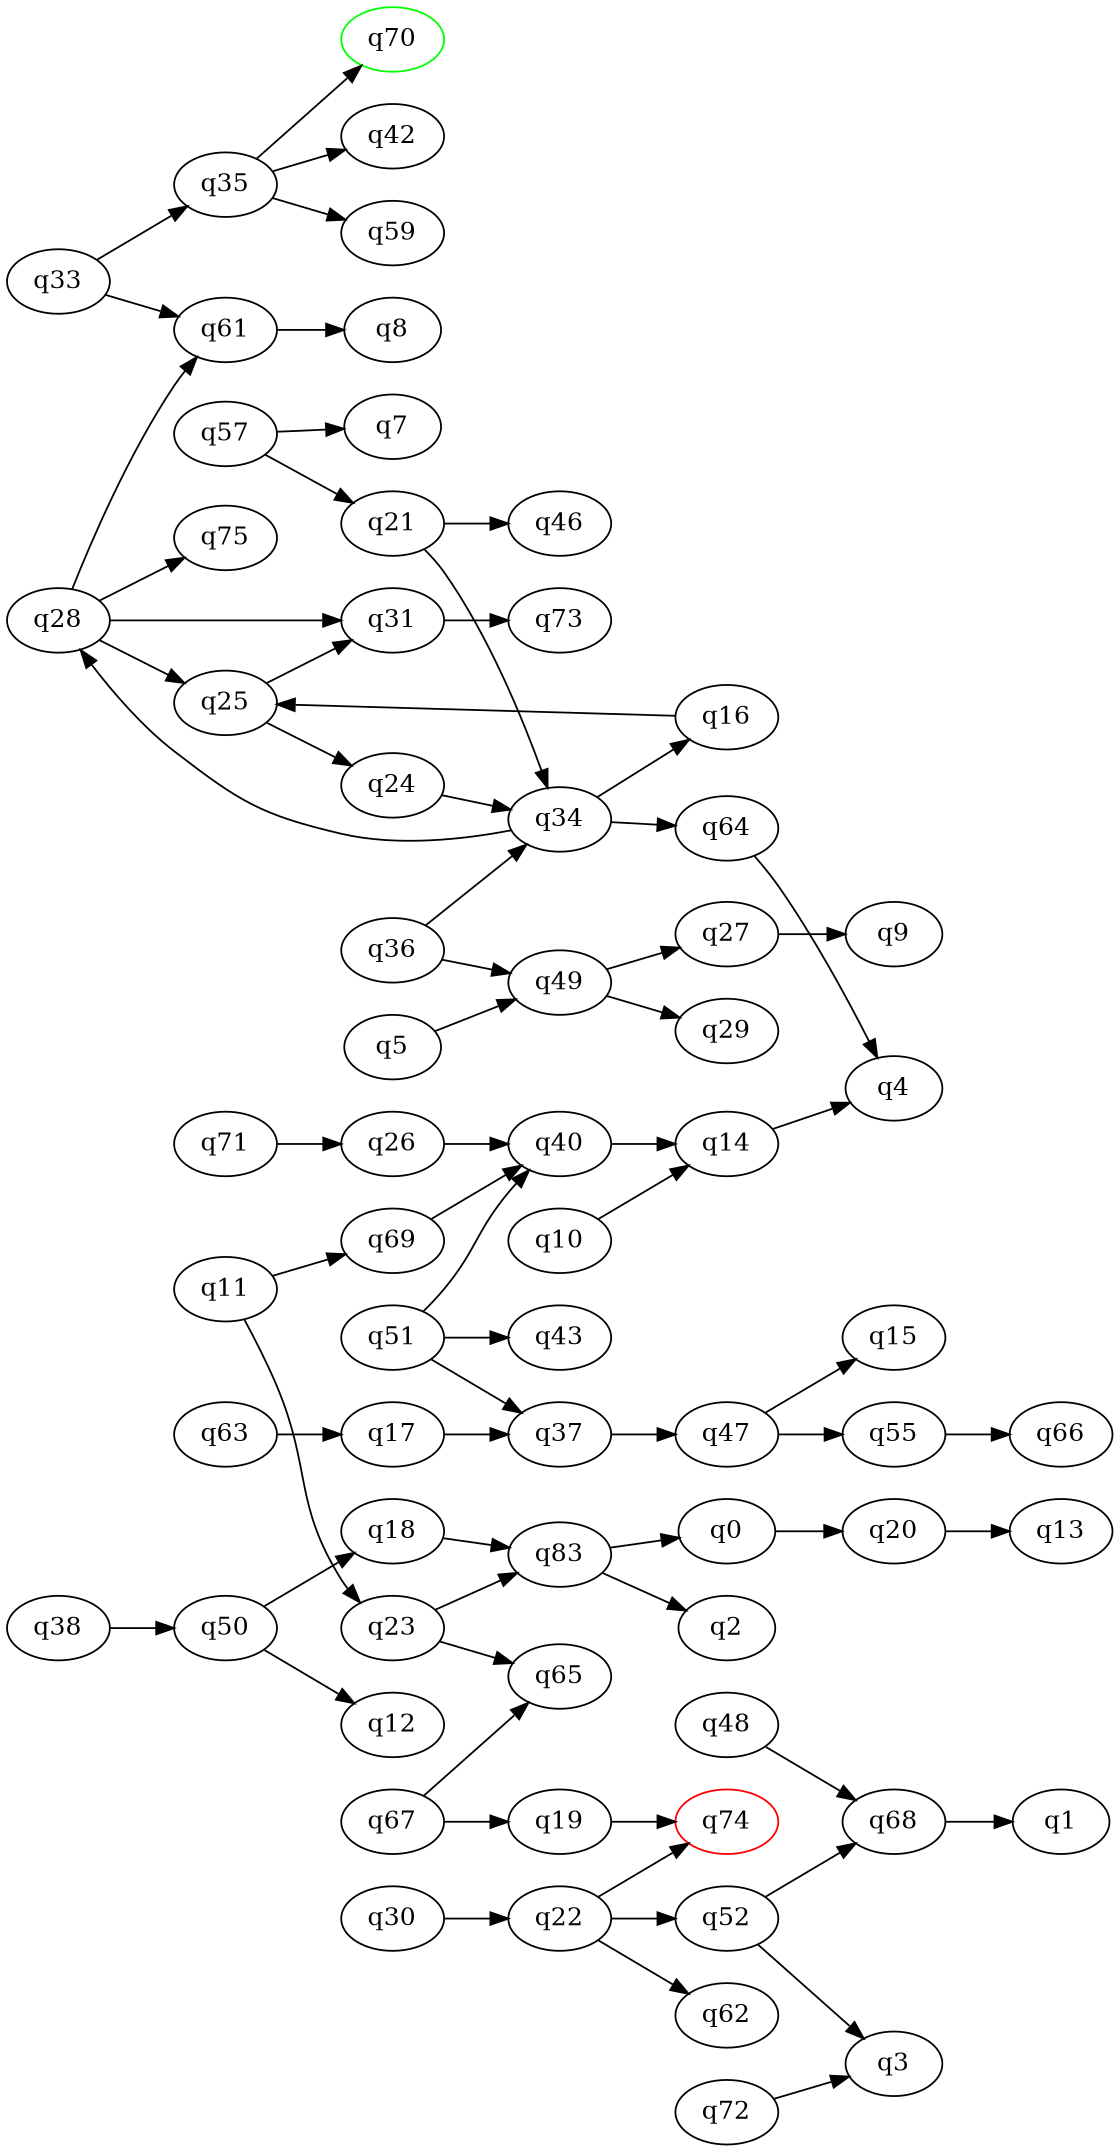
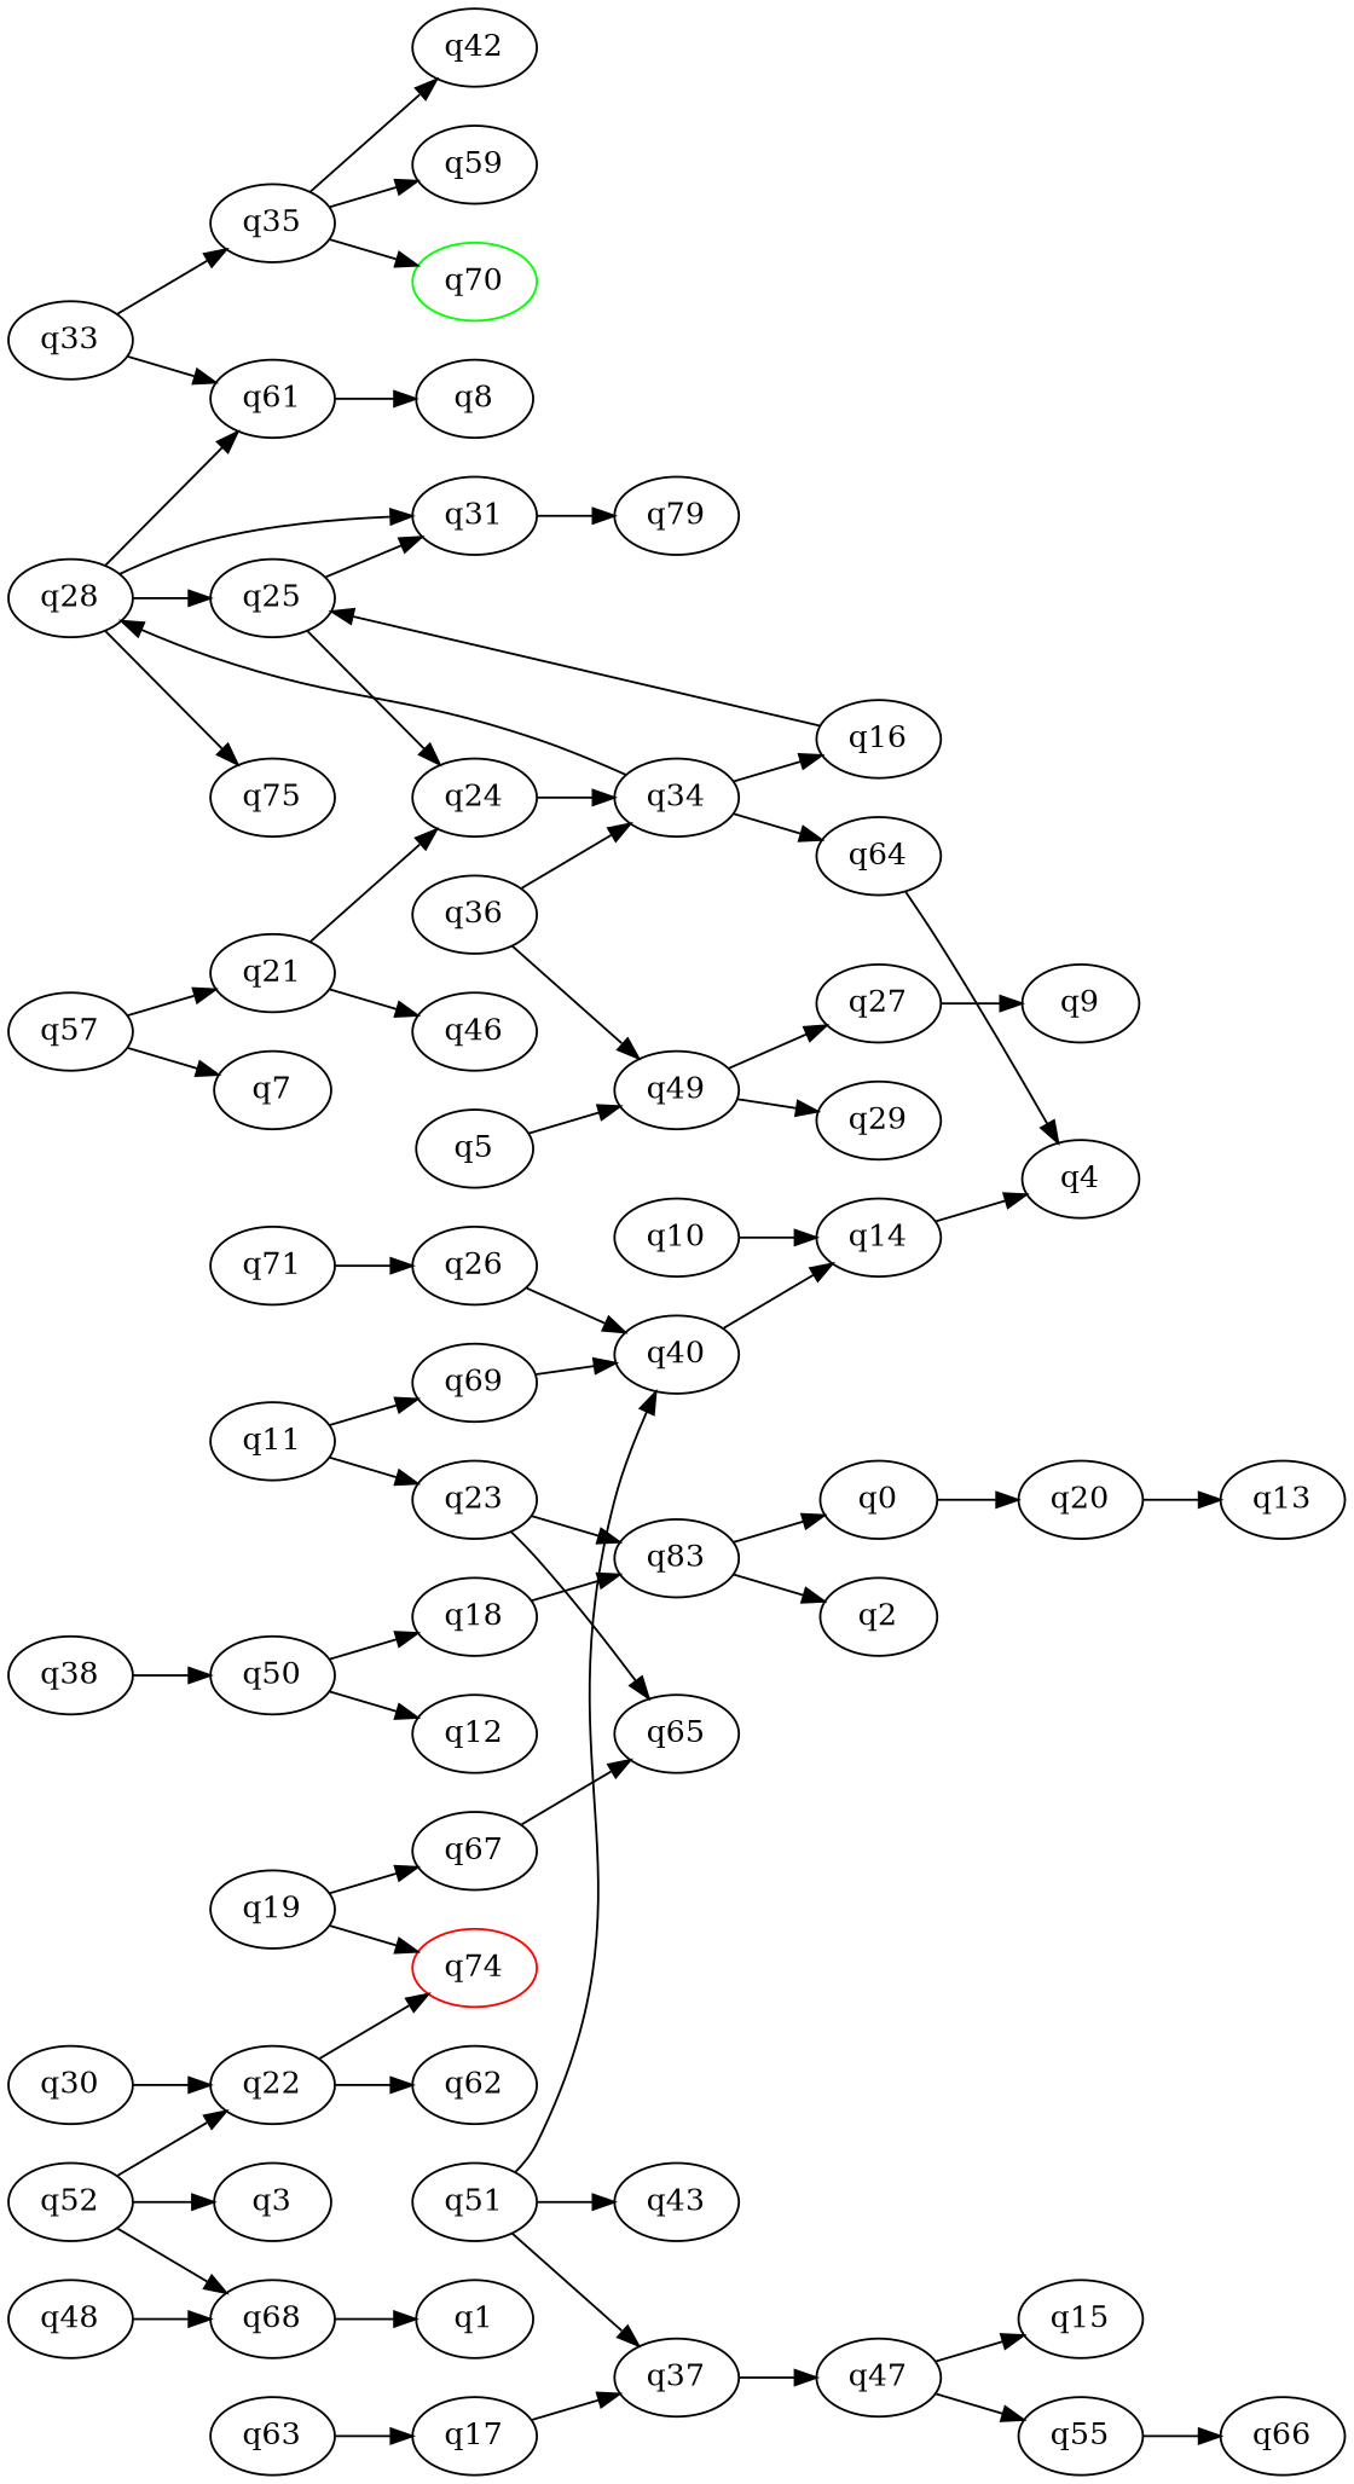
  digraph {
    rankdir=LR
    q70 [color=green initial=1]
    q74 [color=red final=1]
    q0
    q20
    q13
    q5
    q49
    q27
    q29
    q9
    q57
    q7
    q21
    q34
    q46
    q10
    q14
    q4
    q11
    q23
    q69
    n22 [label=q83]
    q65
    q40
    q2
    q25
    q24
    q31
-   q73
+   q73 [label=q79]
    q16
    q17
    q37
    q47
    q15
    q55
    q18
    q19
    q28
    q64
    q61
    q75
    q22
    q62
    q26
    q8
    q30
    q68
    q1
    q33
    q35
    q42
    q59
    q36
    q66
    q38
    q50
    q12
    q48
    q51
    q43
    q52
    q3
    q63
    q67
    q71
-   q72
    q0 -> q20
    q20 -> q13
    q5 -> q49
    q49 -> q27
    q49 -> q29
    q27 -> q9
    q57 -> q7
    q57 -> q21
-   q21 -> q34
+   q21 -> q24
    q21 -> q46
    q34 -> q16
    q34 -> q28
    q34 -> q64
    q10 -> q14
    q14 -> q4
    q11 -> q23
    q11 -> q69
    q23 -> n22
    q23 -> q65
    q69 -> q40
    n22 -> q0
    n22 -> q2
    q40 -> q14
    q25 -> q24
    q25 -> q31
    q24 -> q34
    q31 -> q73
    q16 -> q25
    q17 -> q37
    q37 -> q47
    q47 -> q15
    q47 -> q55
    q55 -> q66
    q18 -> n22
    q19 -> q74
    q28 -> q25
    q28 -> q31
    q28 -> q61
    q28 -> q75
    q64 -> q4
    q61 -> q8
    q22 -> q74
    q22 -> q62
    q26 -> q40
    q30 -> q22
    q68 -> q1
    q33 -> q61
    q33 -> q35
    q35 -> q70
    q35 -> q42
    q35 -> q59
    q36 -> q49
    q36 -> q34
    q38 -> q50
    q50 -> q18
    q50 -> q12
    q48 -> q68
    q51 -> q40
    q51 -> q37
    q51 -> q43
-   q22 -> q52
+   q52 -> q22
    q52 -> q68
    q52 -> q3
    q63 -> q17
    q67 -> q65
-   q67 -> q19
+   q19 -> q67
    q71 -> q26
-   q72 -> q3
  }
